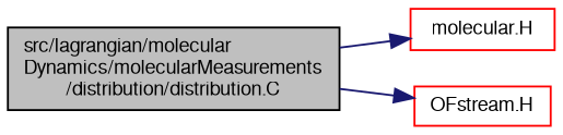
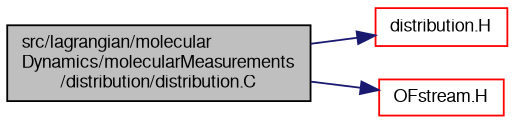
  digraph {
    rankdir=LR
    node [color=red fontname=FreeSans fontsize=10 shape=record]
    edge [color=midnightblue fontname=FreeSans fontsize=10 labelfontname=FreeSans labelfontsize=10 style=solid]
    n1 [color=black fillcolor=grey75 fontcolor=black height=0.2 label="src/lagrangian/molecular\lDynamics/molecularMeasurements\l/distribution/distribution.C" style=filled width=0.4]
-   n2 [height=0.2 label="molecular.H" width=0.4]
+   n2 [height=0.2 label="distribution.H" width=0.4]
    n3 [height=0.2 label="OFstream.H" width=0.4]
    n1 -> n2
    n1 -> n3
  }
